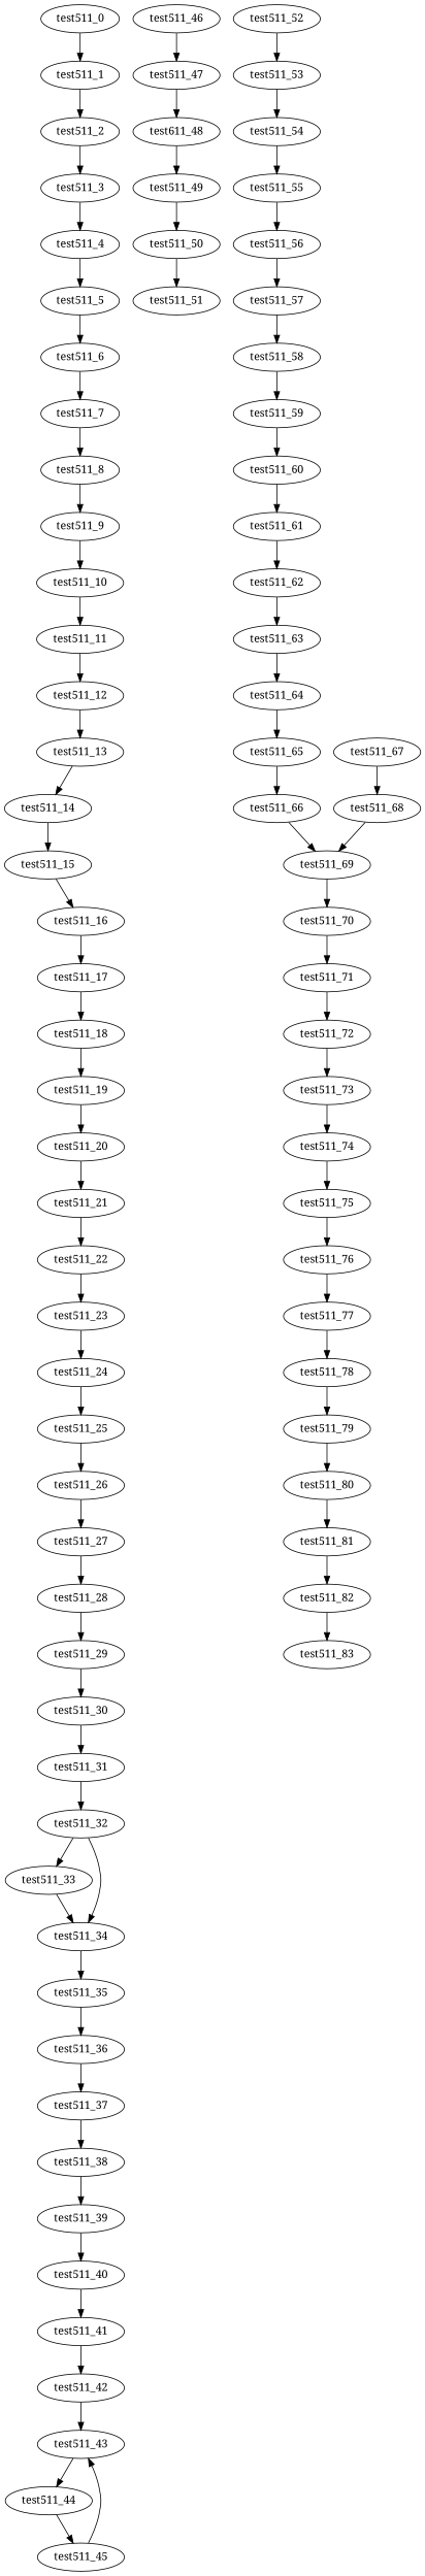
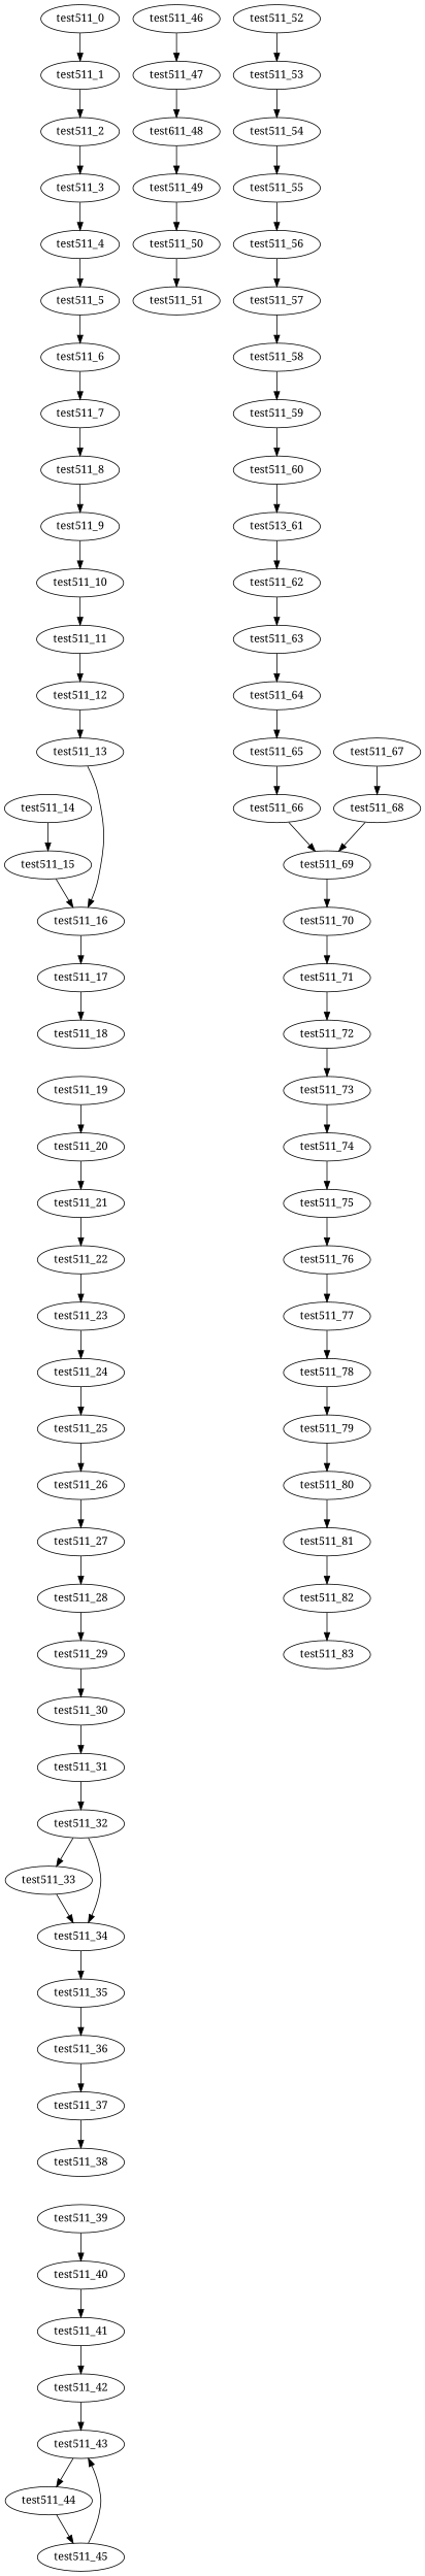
  digraph {
    fontname="Noto Serif"
    node [fontname="Noto Serif"]
    edge [fontname="Noto Serif"]
    test511_0
    test511_1
    test511_2
    test511_3
    test511_4
    test511_5
    test511_6
    test511_7
    test511_8
    test511_9
    test511_10
    test511_11
    test511_12
    test511_13
    test511_14
    test511_15
    test511_16
    test511_17
    test511_18
    test511_19
    test511_20
    test511_21
    test511_22
    test511_23
    test511_24
    test511_25
    test511_26
    test511_27
    test511_28
    test511_29
    test511_30
    test511_31
    test511_32
    test511_33
    test511_34
    test511_35
    test511_36
    test511_37
    test511_38
    test511_39
    test511_40
    test511_41
    test511_42
    test511_43
    test511_44
    test511_45
    test511_46
    test511_47
    n49 [label=test611_48]
    test511_49
    test511_50
    test511_51
    test511_52
    test511_53
    test511_54
    test511_55
    test511_56
    test511_57
    test511_58
    test511_59
    test511_60
-   test511_61
+   test511_61 [label=test513_61]
    test511_62
    test511_63
    test511_64
    test511_65
    test511_66
    test511_69
    test511_67
    test511_68
    test511_70
    test511_71
    test511_72
    test511_73
    test511_74
    test511_75
    test511_76
    test511_77
    test511_78
    test511_79
    test511_80
    test511_81
    test511_82
    test511_83
    test511_0 -> test511_1
    test511_1 -> test511_2
    test511_2 -> test511_3
    test511_3 -> test511_4
    test511_4 -> test511_5
    test511_5 -> test511_6
    test511_6 -> test511_7
    test511_7 -> test511_8
    test511_8 -> test511_9
    test511_9 -> test511_10
    test511_10 -> test511_11
    test511_11 -> test511_12
    test511_12 -> test511_13
-   test511_13 -> test511_14
+   test511_13 -> test511_16
    test511_14 -> test511_15
    test511_15 -> test511_16
    test511_16 -> test511_17
    test511_17 -> test511_18
-   test511_18 -> test511_19
    test511_19 -> test511_20
    test511_20 -> test511_21
    test511_21 -> test511_22
    test511_22 -> test511_23
    test511_23 -> test511_24
    test511_24 -> test511_25
    test511_25 -> test511_26
    test511_26 -> test511_27
    test511_27 -> test511_28
    test511_28 -> test511_29
    test511_29 -> test511_30
    test511_30 -> test511_31
    test511_31 -> test511_32
    test511_32 -> test511_33
    test511_32 -> test511_34
    test511_33 -> test511_34
    test511_34 -> test511_35
    test511_35 -> test511_36
    test511_36 -> test511_37
    test511_37 -> test511_38
-   test511_38 -> test511_39
    test511_39 -> test511_40
    test511_40 -> test511_41
    test511_41 -> test511_42
    test511_42 -> test511_43
    test511_43 -> test511_44
    test511_44 -> test511_45
    test511_45 -> test511_43
    test511_46 -> test511_47
    test511_47 -> n49
    n49 -> test511_49
    test511_49 -> test511_50
    test511_50 -> test511_51
    test511_52 -> test511_53
    test511_53 -> test511_54
    test511_54 -> test511_55
    test511_55 -> test511_56
    test511_56 -> test511_57
    test511_57 -> test511_58
    test511_58 -> test511_59
    test511_59 -> test511_60
    test511_60 -> test511_61
    test511_61 -> test511_62
    test511_62 -> test511_63
    test511_63 -> test511_64
    test511_64 -> test511_65
    test511_65 -> test511_66
    test511_66 -> test511_69
    test511_69 -> test511_70
    test511_67 -> test511_68
    test511_68 -> test511_69
    test511_70 -> test511_71
    test511_71 -> test511_72
    test511_72 -> test511_73
    test511_73 -> test511_74
    test511_74 -> test511_75
    test511_75 -> test511_76
    test511_76 -> test511_77
    test511_77 -> test511_78
    test511_78 -> test511_79
    test511_79 -> test511_80
    test511_80 -> test511_81
    test511_81 -> test511_82
    test511_82 -> test511_83
  }
